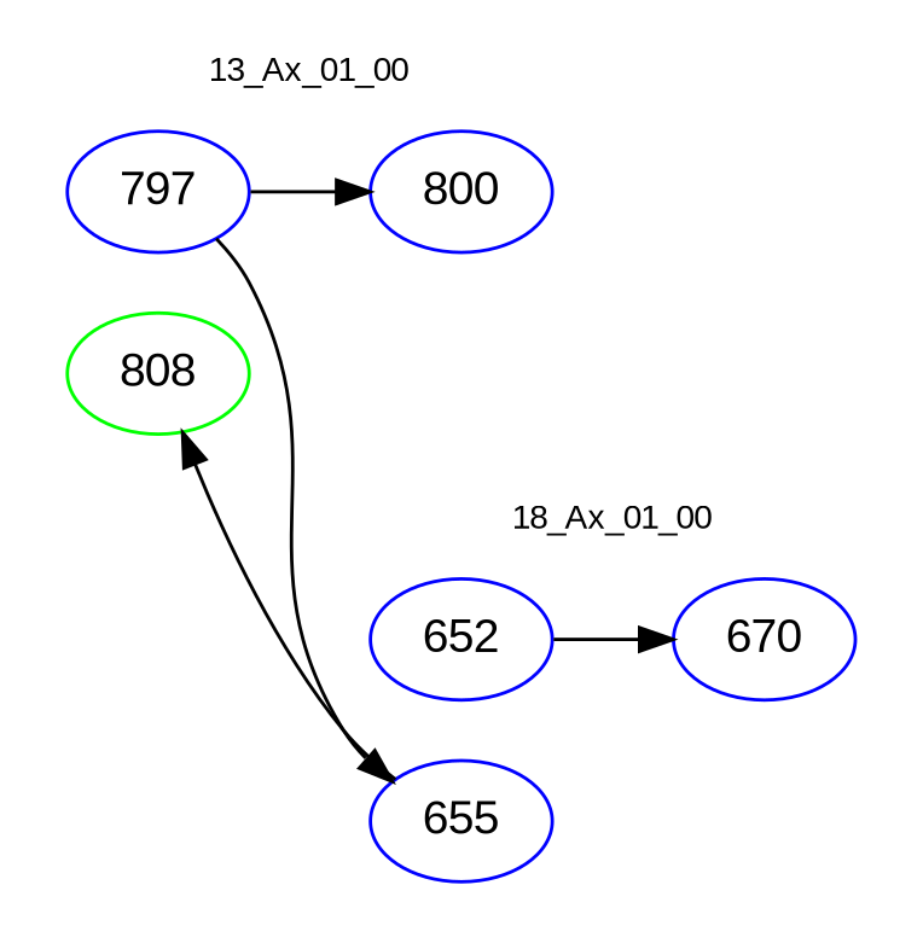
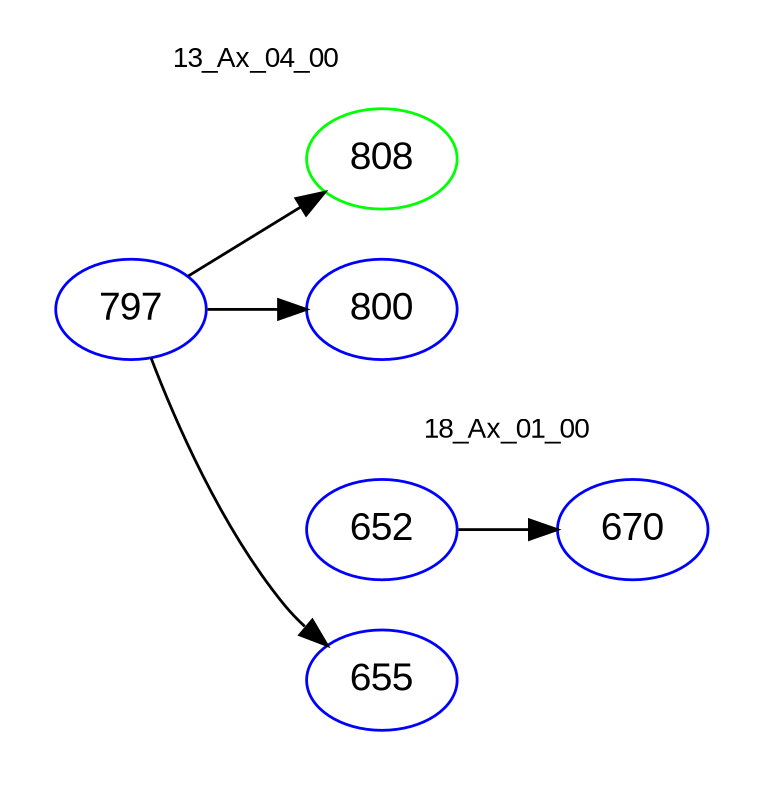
  digraph {
    fontname="Liberation Sans"
    rankdir=LR
    node [color=blue fontname="Liberation Sans"]
    edge [color=black fontname="Liberation Sans"]
    n1 [label=797]
    n2 [label=800]
    n3 [color=green label=808]
    n4 [label=652]
    n5 [label=655]
    n6 [label=670]
    subgraph cluster_1 {
      color=white
      fontsize=10
-     label="13_Ax_01_00"
+     label="13_Ax_04_00"
      n1
      n2
      n3
    }
    subgraph cluster_2 {
      color=white
      fontsize=10
      label="18_Ax_01_00"
      n4
      n5
      n6
    }
    n1 -> n2
-   n5 -> n3
+   n1 -> n3
    n1 -> n5
    n4 -> n6
  }
